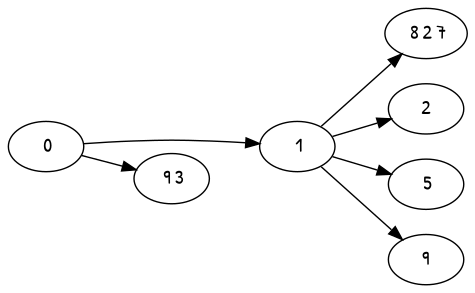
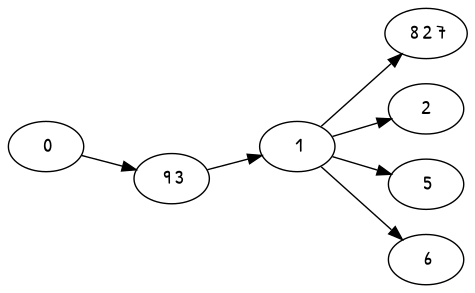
  digraph {
    fontname="Patrick Hand"
    rankdir=LR
    node [fontname="Patrick Hand"]
    edge [fontname="Patrick Hand"]
    " 0"
    " 1"
    " 9 3"
    " 8 2 7"
    n5 [label=2]
    " 5"
-   " 6" [label=9]
-   " 0" -> " 1"
+   " 6"
+   " 9 3" -> " 1"
    " 0" -> " 9 3"
    " 1" -> " 8 2 7"
    " 1" -> n5
    " 1" -> " 5"
    " 1" -> " 6"
  }
